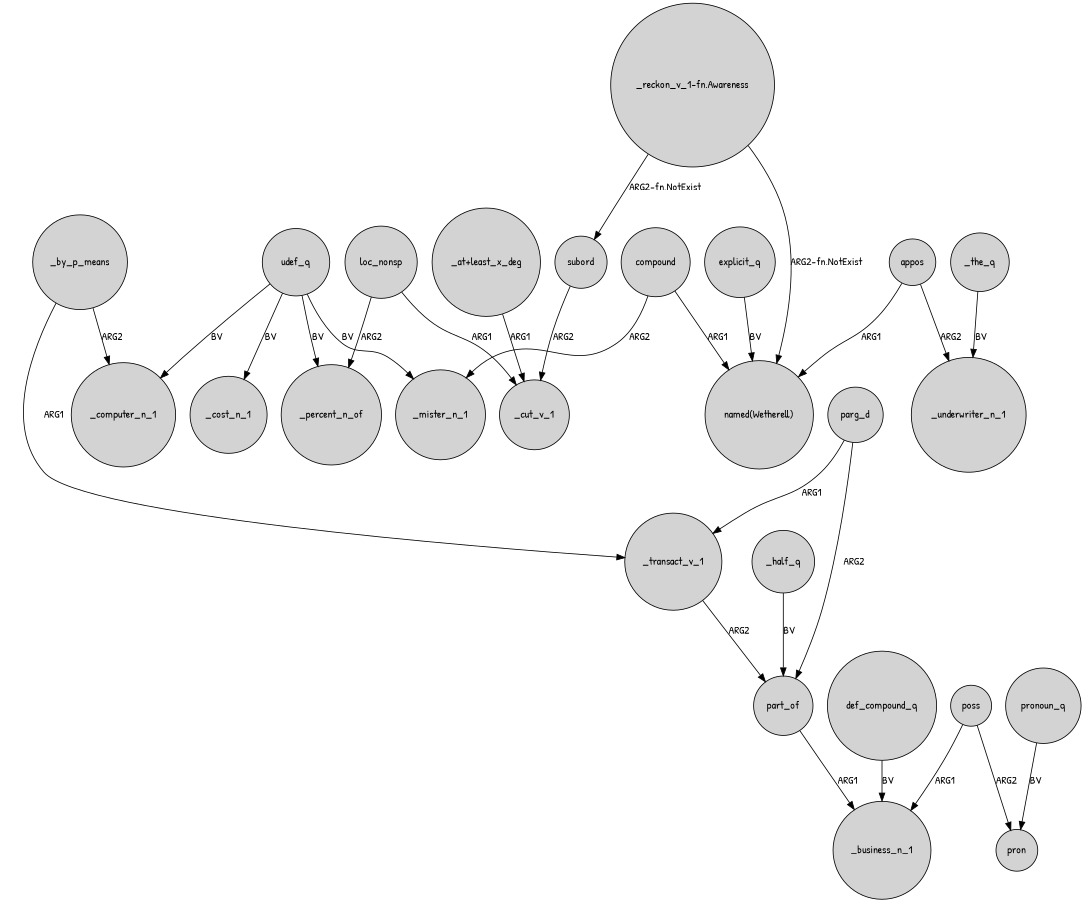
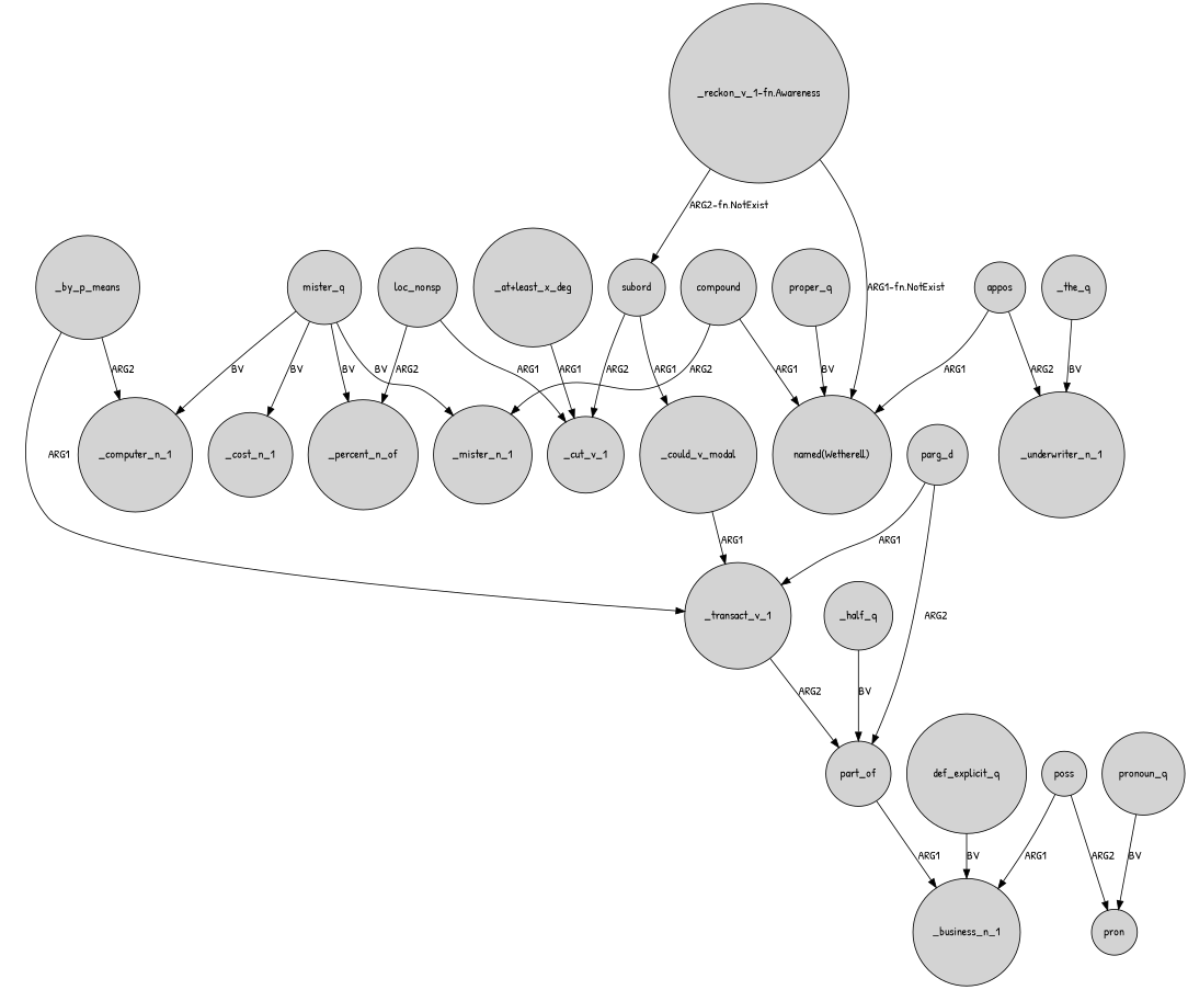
  digraph {
    fontname="Patrick Hand"
    node [fontname="Patrick Hand" shape=circle style=filled]
    edge [fontname="Patrick Hand"]
    "_reckon_v_1-fn.Awareness"
    "named(Wetherell)"
    subord
    _cut_v_1
+   _could_v_modal
    poss
    pron
    _business_n_1
    part_of
    compound
    _mister_n_1
    "_at+least_x_deg"
-   udef_q
+   udef_q [label=mister_q]
    _cost_n_1
    _computer_n_1
    _percent_n_of
    _the_q
    _underwriter_n_1
    _transact_v_1
    pronoun_q
    _by_p_means
-   proper_q [label=explicit_q]
+   proper_q
    loc_nonsp
    _half_q
    appos
    parg_d
-   def_explicit_q [label=def_compound_q]
-   "_reckon_v_1-fn.Awareness" -> "named(Wetherell)" [label="ARG2-fn.NotExist"]
+   def_explicit_q
+   "_reckon_v_1-fn.Awareness" -> "named(Wetherell)" [label="ARG1-fn.NotExist"]
    "_reckon_v_1-fn.Awareness" -> subord [label="ARG2-fn.NotExist"]
    subord -> _cut_v_1 [label=ARG2]
+   subord -> _could_v_modal [label=ARG1]
+   _could_v_modal -> _transact_v_1 [label=ARG1]
    poss -> pron [label=ARG2]
    poss -> _business_n_1 [label=ARG1]
    part_of -> _business_n_1 [label=ARG1]
    compound -> "named(Wetherell)" [label=ARG1]
    compound -> _mister_n_1 [label=ARG2]
    "_at+least_x_deg" -> _cut_v_1 [label=ARG1]
    udef_q -> _mister_n_1 [label=BV]
    udef_q -> _cost_n_1 [label=BV]
    udef_q -> _computer_n_1 [label=BV]
    udef_q -> _percent_n_of [label=BV]
    _the_q -> _underwriter_n_1 [label=BV]
    _transact_v_1 -> part_of [label=ARG2]
    pronoun_q -> pron [label=BV]
    _by_p_means -> _computer_n_1 [label=ARG2]
    _by_p_means -> _transact_v_1 [label=ARG1]
    proper_q -> "named(Wetherell)" [label=BV]
    loc_nonsp -> _cut_v_1 [label=ARG1]
    loc_nonsp -> _percent_n_of [label=ARG2]
    _half_q -> part_of [label=BV]
    appos -> "named(Wetherell)" [label=ARG1]
    appos -> _underwriter_n_1 [label=ARG2]
    parg_d -> part_of [label=ARG2]
    parg_d -> _transact_v_1 [label=ARG1]
    def_explicit_q -> _business_n_1 [label=BV]
  }
